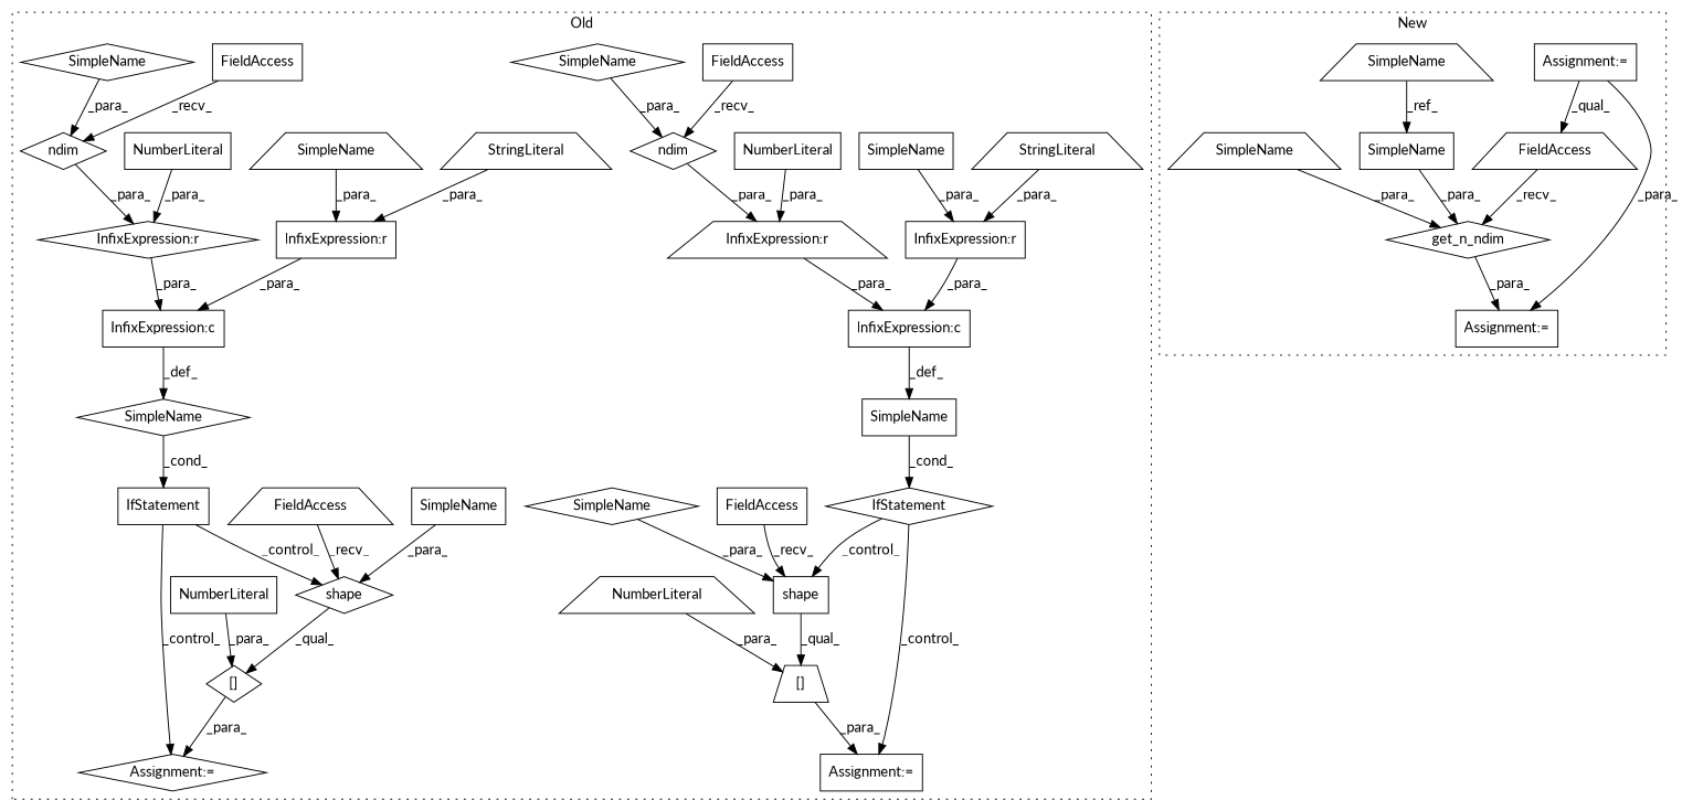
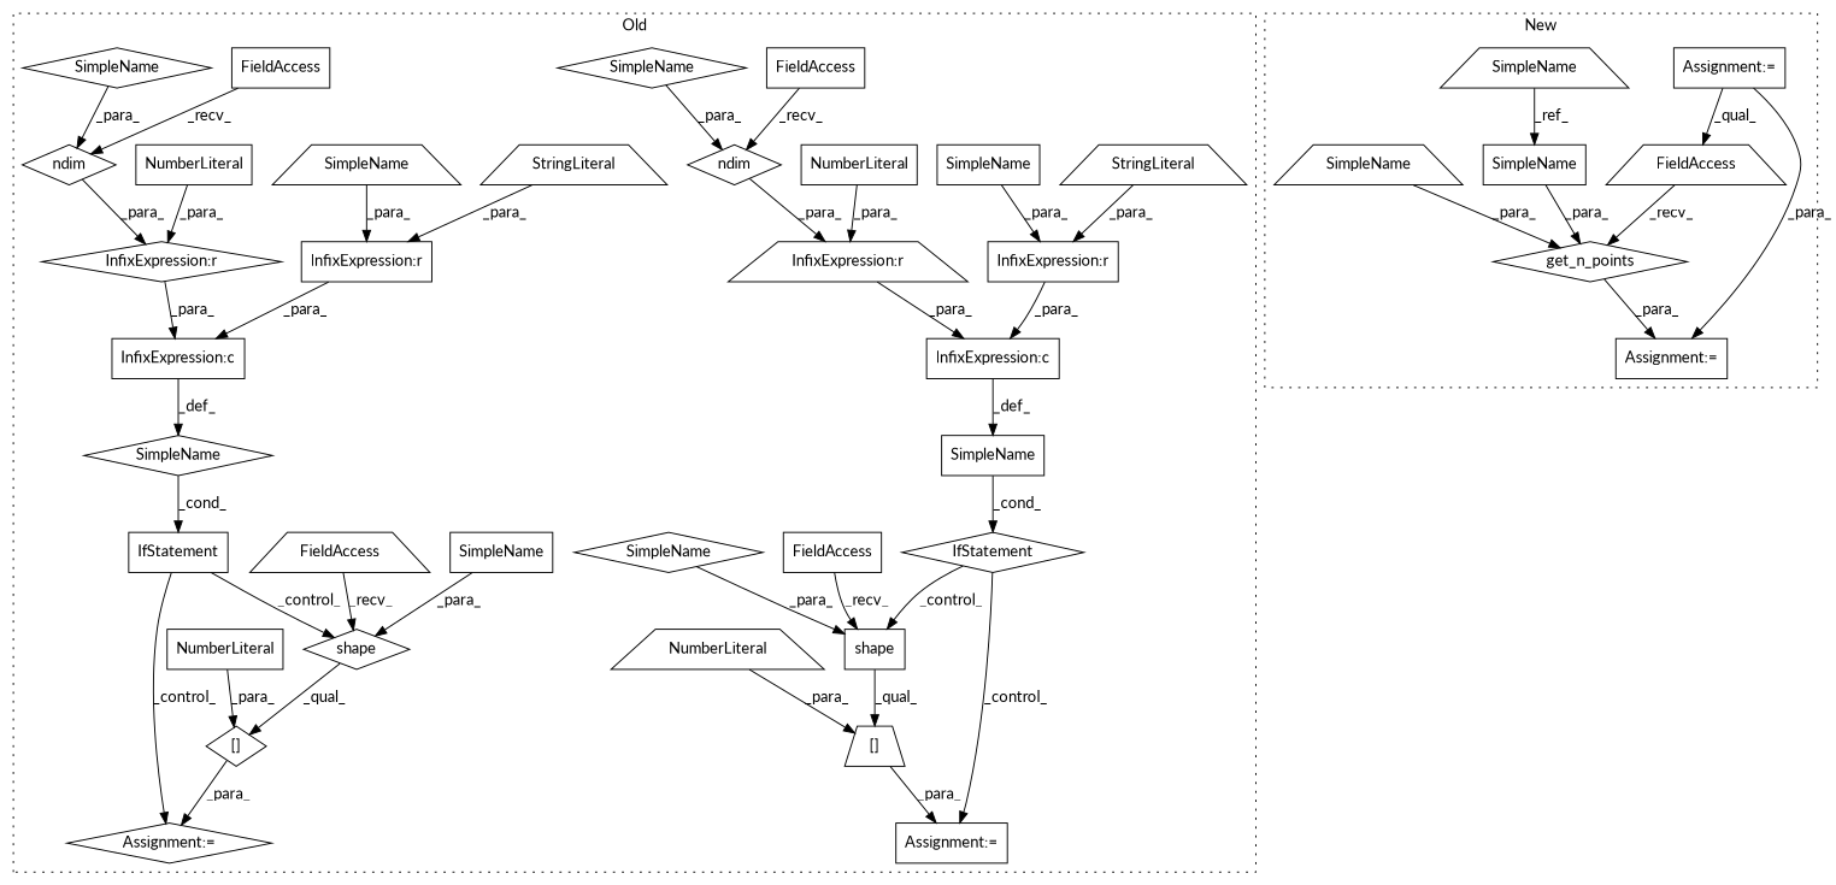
  digraph {
    fontname=Lato
    node [a=42 l=1 shape=box fontname=Lato]
    edge [fontname=Lato]
    n1 [a=32 l="5,1" label=ndim s="815,826" shape=diamond]
    n2 [a=27 l=4 label="InfixExpression:r" s=827 shape=diamond]
    n3 [a=34 label=NumberLiteral s=831]
    n4 [a=22 l=9 label=FieldAccess s=797]
    n5 [a=25 l="4,2" label=IfStatement s="764,833"]
    n6 [a=32 l="5,1" label=ndim s="949,960" shape=diamond]
    n7 [a=27 l=4 label="InfixExpression:r" s=779]
    n8 [a=27 l=4 label="InfixExpression:r" s=961 shape=trapezium]
    n9 [a=34 label=NumberLiteral s=965]
    n10 [a=27 l=4 label="InfixExpression:c" s=792]
    n11 [a=27 l=4 label="InfixExpression:c" s=926]
    n12 [a=27 l=4 label="InfixExpression:r" s=913]
    n13 [a=32 l="6,1" label=shape s="870,882" shape=diamond]
    n14 [a=2 l="32,1" label="[]" s="852,885" shape=diamond]
    n15 [a=34 label=NumberLiteral s=884]
    n16 [a=32 l="6,1" label=shape s="1004,1016"]
    n17 [a=2 l="32,1" label="[]" s="986,1019" shape=trapezium]
    n18 [a=34 label=NumberLiteral s=1018 shape=trapezium]
    n19 [a=22 l=9 label=FieldAccess s=986]
    n20 [a=22 l=9 label=FieldAccess s=931]
    n21 [label=SimpleName l=""]
    n22 [a=25 l="4,2" label=IfStatement s="898,967" shape=diamond]
    n23 [a=22 l=9 label=FieldAccess s=852 shape=trapezium]
    n24 [label=SimpleName shape=diamond l=""]
    n25 [a=7 label="Assignment:=" s=985]
    n26 [a=45 l=8 label=StringLiteral s=917 shape=trapezium]
    n27 [a=7 label="Assignment:=" s=851 shape=diamond]
    n28 [a=45 l=8 label=StringLiteral s=783 shape=trapezium]
    n29 [l=10 label=SimpleName s=769 shape=trapezium]
    n30 [l=10 label=SimpleName s=903]
    n31 [l=6 label=SimpleName s=954 shape=diamond]
    n32 [l=6 label=SimpleName s=876]
    n33 [l=6 label=SimpleName s=1010 shape=diamond]
    n34 [l=6 label=SimpleName s=820 shape=diamond]
-   n35 [a=32 l="13,1" label=get_n_ndim s="843,873" shape=diamond]
+   n35 [a=32 l="13,1" label=get_n_points s="843,873" shape=diamond]
    n36 [a=22 l=23 label=FieldAccess s=819 shape=trapezium]
    n37 [a=7 l=9 label="Assignment:=" s=795]
    n38 [a=7 label="Assignment:=" s=818]
    n39 [l=6 label=SimpleName s=603 shape=trapezium]
    n40 [l=6 label=SimpleName s=856]
    n41 [l=10 label=SimpleName s=863 shape=trapezium]
    subgraph cluster_1 {
      label=Old
      style=dotted
      n1
      n2
      n3
      n4
      n5
      n6
      n7
      n8
      n9
      n10
      n11
      n12
      n13
      n14
      n15
      n16
      n17
      n18
      n19
      n20
      n21
      n22
      n23
      n24
      n25
      n26
      n27
      n28
      n29
      n30
      n31
      n32
      n33
      n34
    }
    subgraph cluster_2 {
      label=New
      style=dotted
      n35
      n36
      n37
      n38
      n39
      n40
      n41
    }
    n1 -> n2 [label=_para_]
    n2 -> n10 [label=_para_]
    n3 -> n2 [label=_para_]
    n4 -> n1 [label=_recv_]
    n5 -> n13 [label=_control_]
    n5 -> n27 [label=_control_]
    n6 -> n8 [label=_para_]
    n7 -> n10 [label=_para_]
    n8 -> n11 [label=_para_]
    n9 -> n8 [label=_para_]
    n10 -> n24 [label=_def_]
    n11 -> n21 [label=_def_]
    n12 -> n11 [label=_para_]
    n13 -> n14 [label=_qual_]
    n14 -> n27 [label=_para_]
    n15 -> n14 [label=_para_]
    n16 -> n17 [label=_qual_]
    n17 -> n25 [label=_para_]
    n18 -> n17 [label=_para_]
    n19 -> n16 [label=_recv_]
    n20 -> n6 [label=_recv_]
    n21 -> n22 [label=_cond_]
    n22 -> n16 [label=_control_]
    n22 -> n25 [label=_control_]
    n23 -> n13 [label=_recv_]
    n24 -> n5 [label=_cond_]
    n26 -> n12 [label=_para_]
    n28 -> n7 [label=_para_]
    n29 -> n7 [label=_para_]
    n30 -> n12 [label=_para_]
    n31 -> n6 [label=_para_]
    n32 -> n13 [label=_para_]
    n33 -> n16 [label=_para_]
    n34 -> n1 [label=_para_]
    n35 -> n38 [label=_para_]
    n36 -> n35 [label=_recv_]
    n37 -> n36 [label=_qual_]
    n37 -> n38 [label=_para_]
    n39 -> n40 [label=_ref_]
    n40 -> n35 [label=_para_]
    n41 -> n35 [label=_para_]
  }
